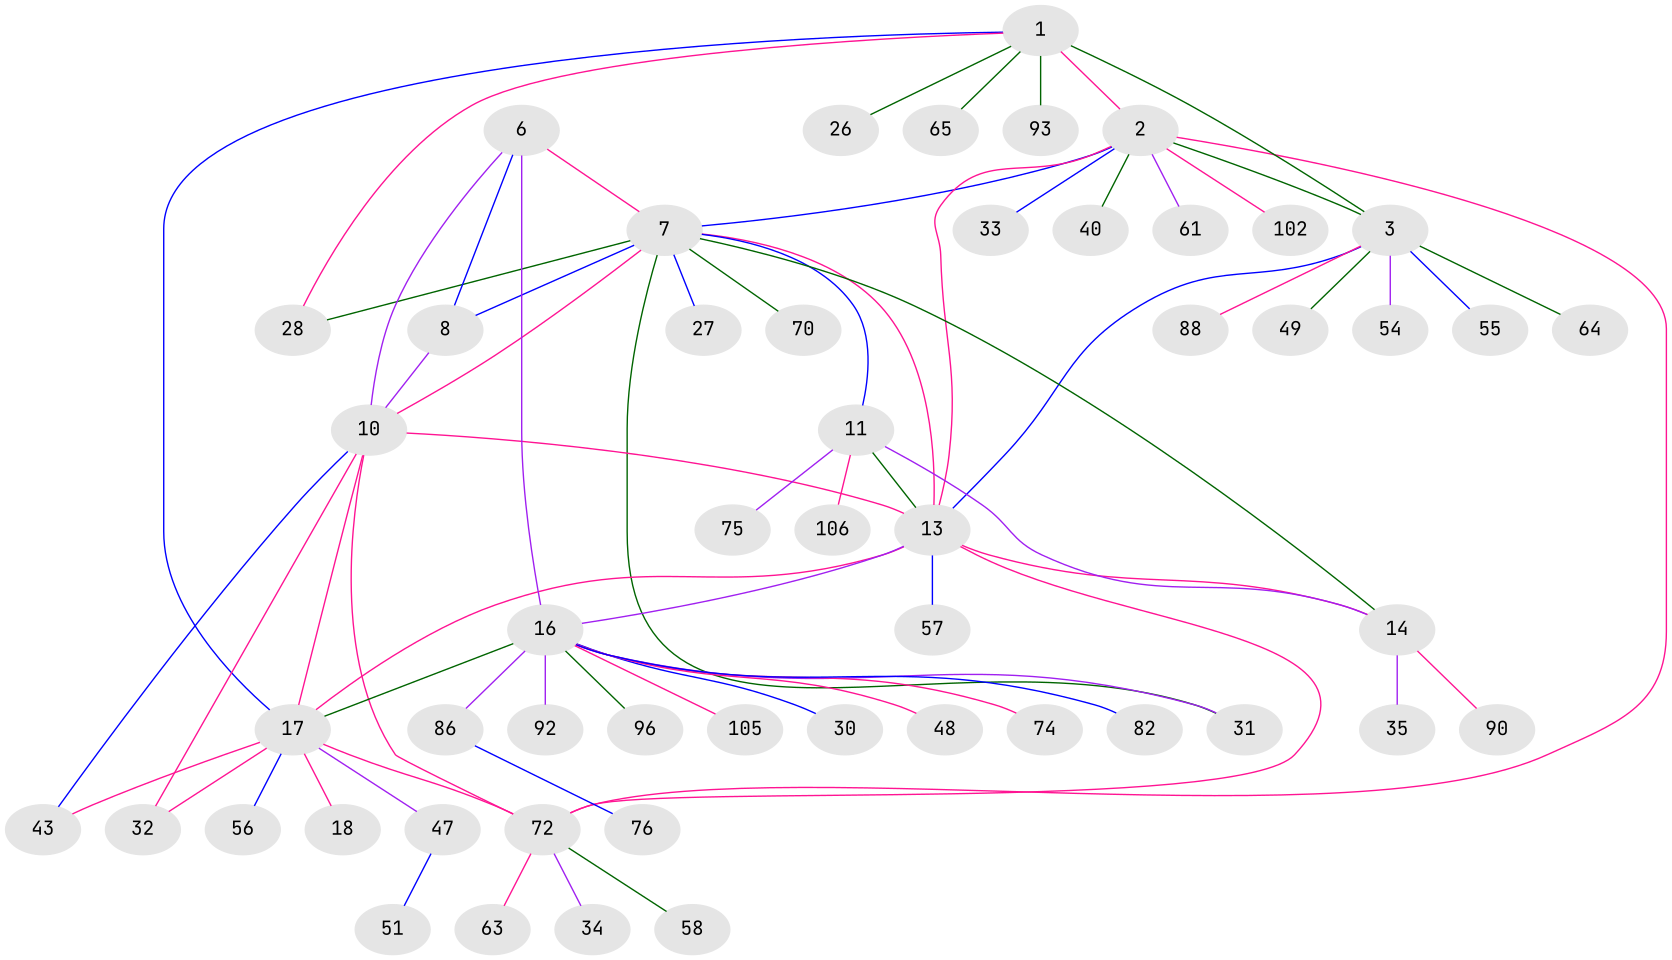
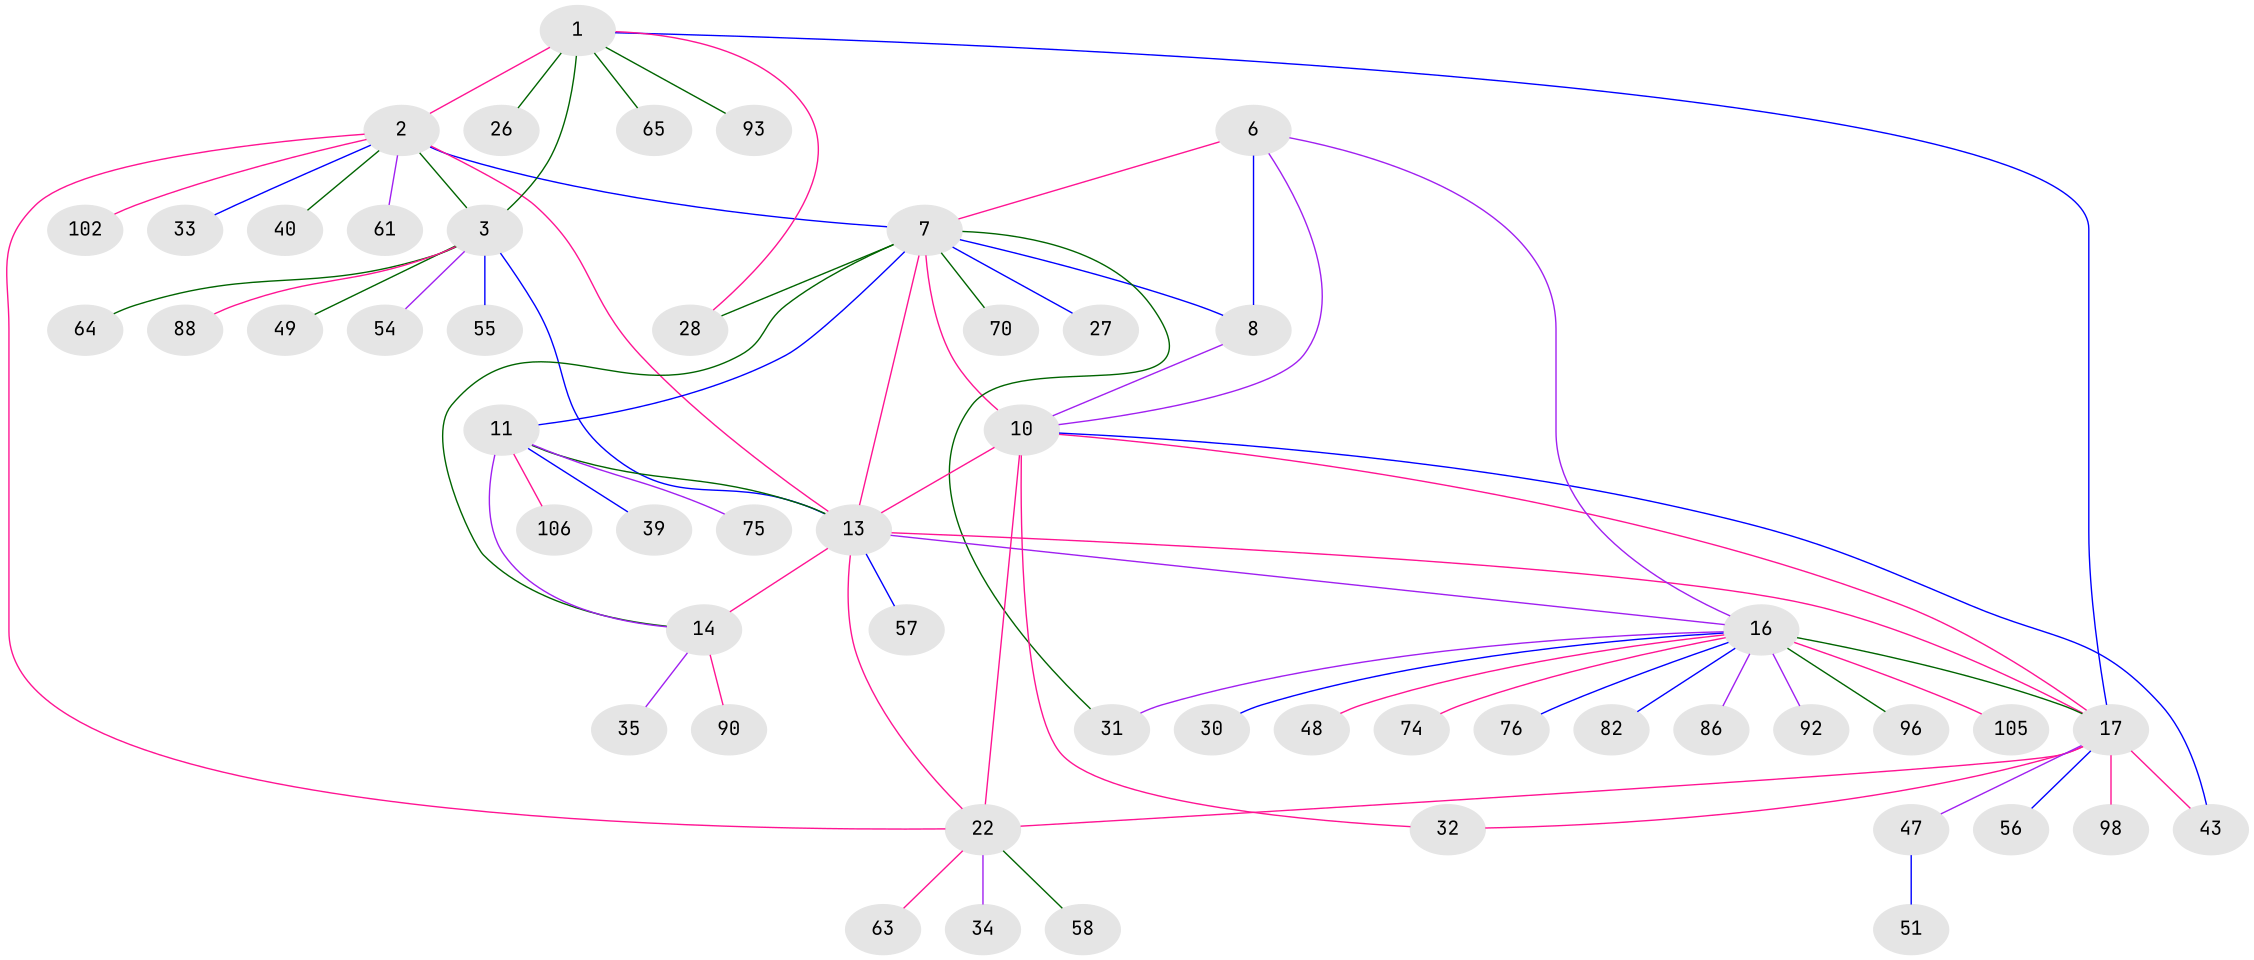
  graph {
    fontname="JetBrains Mono"
    node [color=gray90 fontname="JetBrains Mono" style=filled]
    edge [color=deeppink fontname="JetBrains Mono"]
    2 [super="+5+4"]
    3
    7 [super="+9+12"]
    13 [super="+21+45+15+81+79+100+101"]
-   22 [super="+29+80+24+62" label=72]
+   22 [super="+29+80+24+62"]
    33
    40
    61
    102
    1
    17 [super="+19+25"]
    26 [super="+37"]
    28 [super="+77+99"]
    65
    93
    49
    54
    55
    64 [super="+109"]
    88
    32 [super="+60+71"]
    43
    47
    56
-   98 [label=18]
+   98
    8 [super="+41"]
    10 [super="+23+103+84"]
    11
    14
    27
    31
    70
    16 [super="+68+18"]
    57
    34 [super="+72"]
    58
    63
    6 [super="+38"]
    n39 [label=30]
    48
    74
    76
    82
    86
    92 [super="+95"]
    96
    105
+   39
    75
    106
    35
    90
    51
    2 -- 3 [color=darkgreen weight=3]
    2 -- 7 [color=blue weight=2]
    2 -- 13
    2 -- 22
    2 -- 33 [color=blue]
    2 -- 40 [color=darkgreen]
    2 -- 61 [color=purple]
    2 -- 102
    3 -- 13 [color=blue]
    3 -- 49 [color=darkgreen]
    3 -- 54 [color=purple]
    3 -- 55 [color=blue]
    3 -- 64 [color=darkgreen]
    3 -- 88
    7 -- 13 [weight=2]
    7 -- 28 [color=darkgreen]
    7 -- 8 [color=blue weight=2]
    7 -- 10 [weight=2]
    7 -- 11 [color=blue]
    7 -- 14 [color=darkgreen]
    7 -- 27 [color=blue]
    7 -- 31 [color=darkgreen]
    7 -- 70 [color=darkgreen]
    13 -- 22 [weight=2]
    13 -- 17
    13 -- 14 [weight=2]
    13 -- 16 [color=purple]
    13 -- 57 [color=blue]
    22 -- 34 [color=purple]
    22 -- 58 [color=darkgreen]
    22 -- 63
    1 -- 2 [weight=3]
    1 -- 3 [color=darkgreen]
    1 -- 17 [color=blue]
    1 -- 26 [color=darkgreen]
    1 -- 28
    1 -- 65 [color=darkgreen]
    1 -- 93 [color=darkgreen]
    17 -- 22 [weight=3]
    17 -- 32
    17 -- 43
    17 -- 47 [color=purple]
    17 -- 56 [color=blue]
    17 -- 98
    47 -- 51 [color=blue]
    8 -- 10 [color=purple]
    10 -- 13
    10 -- 22 [weight=2]
    10 -- 17
    10 -- 32
    10 -- 43 [color=blue]
    11 -- 13 [color=darkgreen weight=2]
    11 -- 14 [color=purple]
+   11 -- 39 [color=blue]
    11 -- 75 [color=purple]
    11 -- 106
    14 -- 35 [color=purple]
    14 -- 90
    16 -- 17 [color=darkgreen weight=6]
    16 -- 31 [color=purple]
    16 -- n39 [color=blue]
    16 -- 48
    16 -- 74
-   86 -- 76 [color=blue]
+   16 -- 76 [color=blue]
    16 -- 82 [color=blue]
    16 -- 86 [color=purple]
    16 -- 92 [color=purple]
    16 -- 96 [color=darkgreen]
    16 -- 105
    6 -- 7 [weight=2]
    6 -- 8 [color=blue]
    6 -- 10 [color=purple]
    6 -- 16 [color=purple]
  }
